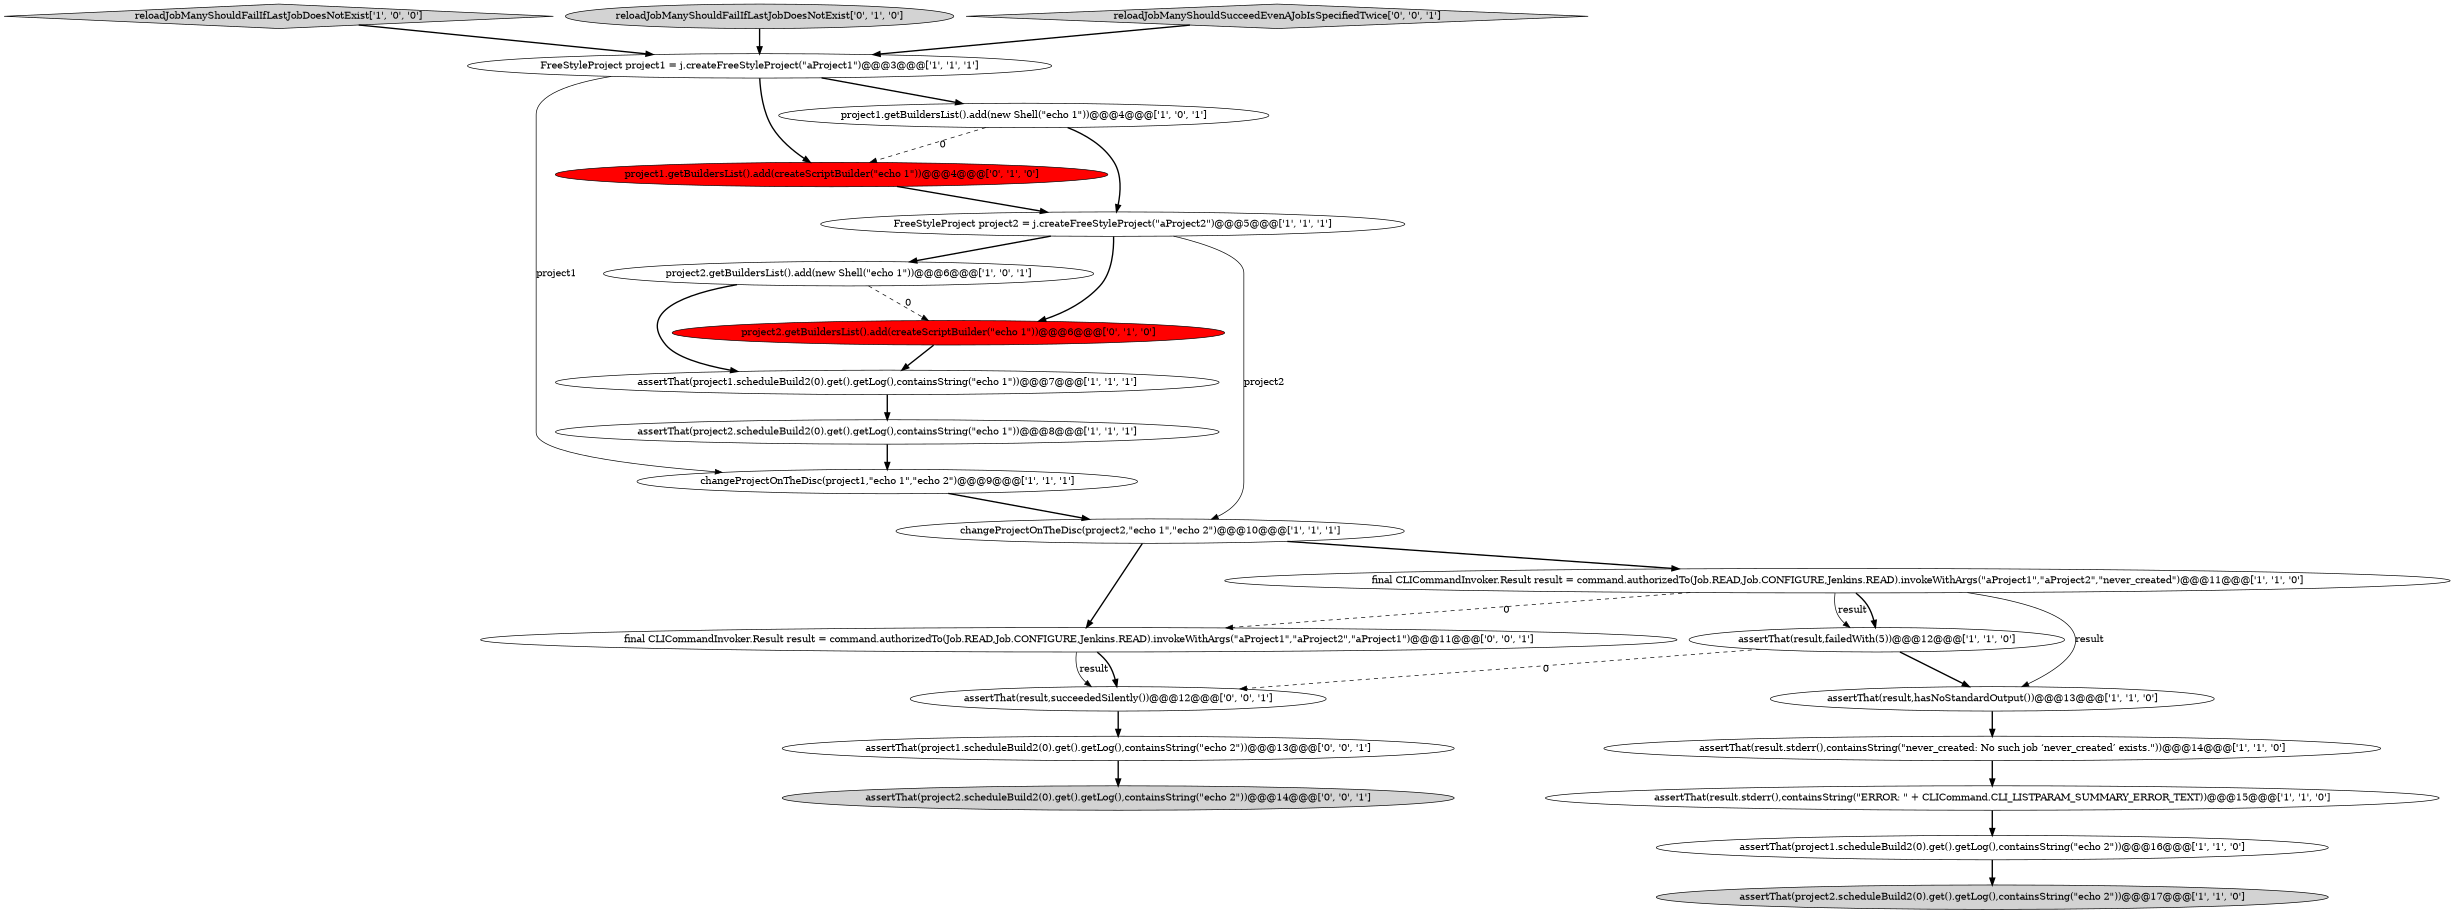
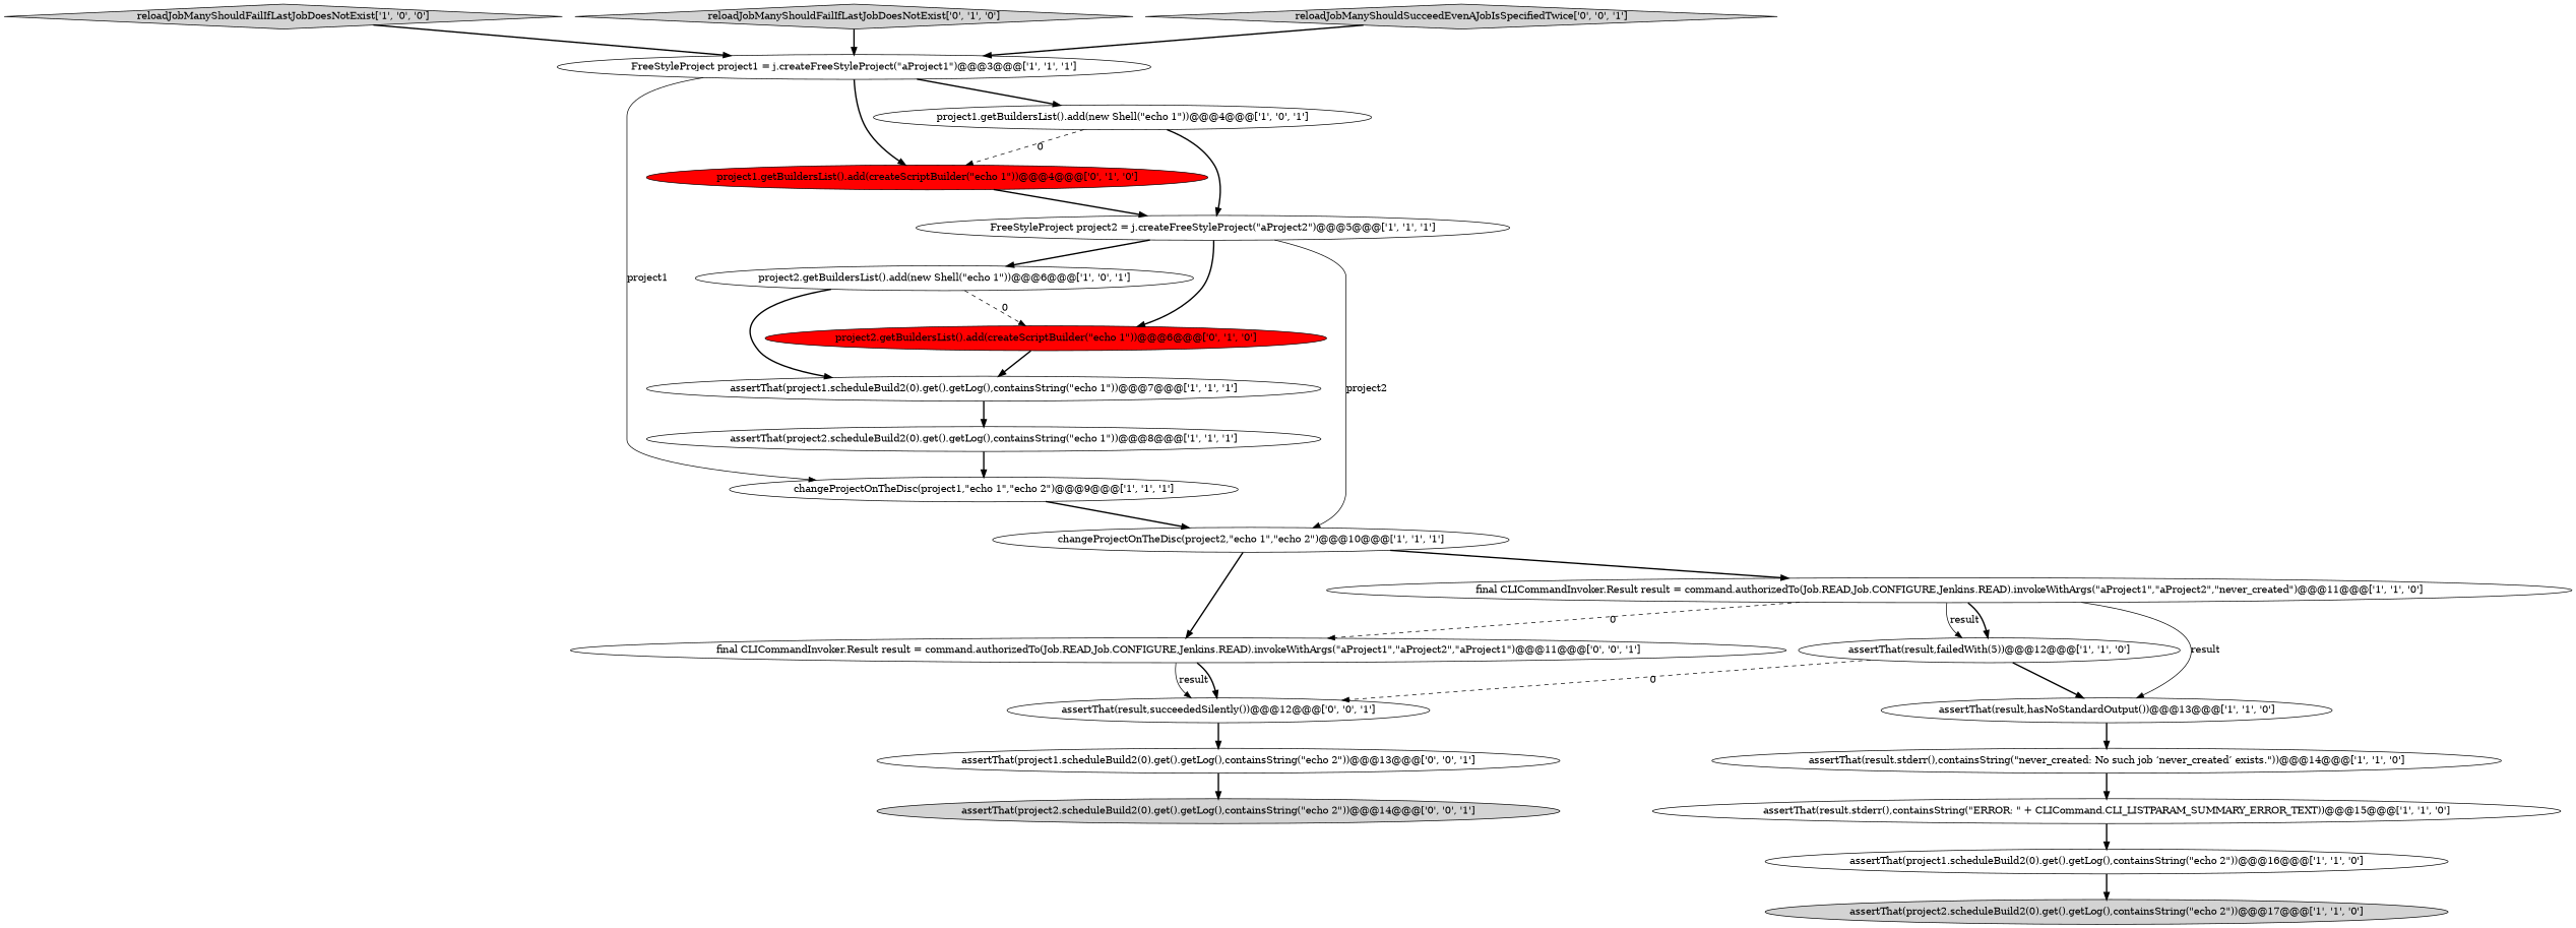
  digraph {
    node [fillcolor=white shape=ellipse style=filled]
    edge [style=bold]
    n1 [label="final CLICommandInvoker.Result result = command.authorizedTo(Job.READ,Job.CONFIGURE,Jenkins.READ).invokeWithArgs(\"aProject1\",\"aProject2\",\"aProject1\")@@@11@@@['0', '0', '1']"]
    n2 [label="assertThat(result,succeededSilently())@@@12@@@['0', '0', '1']"]
    n3 [fillcolor=lightgray label="assertThat(project2.scheduleBuild2(0).get().getLog(),containsString(\"echo 2\"))@@@14@@@['0', '0', '1']"]
    n4 [label="project2.getBuildersList().add(new Shell(\"echo 1\"))@@@6@@@['1', '0', '1']"]
    n5 [fillcolor=red label="project2.getBuildersList().add(createScriptBuilder(\"echo 1\"))@@@6@@@['0', '1', '0']"]
    n6 [label="assertThat(project1.scheduleBuild2(0).get().getLog(),containsString(\"echo 1\"))@@@7@@@['1', '1', '1']"]
    n7 [label="changeProjectOnTheDisc(project1,\"echo 1\",\"echo 2\")@@@9@@@['1', '1', '1']"]
    n8 [label="changeProjectOnTheDisc(project2,\"echo 1\",\"echo 2\")@@@10@@@['1', '1', '1']"]
    n9 [fillcolor=lightgray label="reloadJobManyShouldFailIfLastJobDoesNotExist['1', '0', '0']" shape=diamond]
    n10 [label="FreeStyleProject project1 = j.createFreeStyleProject(\"aProject1\")@@@3@@@['1', '1', '1']"]
    n11 [label="FreeStyleProject project2 = j.createFreeStyleProject(\"aProject2\")@@@5@@@['1', '1', '1']"]
    n12 [label="assertThat(project1.scheduleBuild2(0).get().getLog(),containsString(\"echo 2\"))@@@13@@@['0', '0', '1']"]
    n13 [label="assertThat(result,failedWith(5))@@@12@@@['1', '1', '0']"]
    n14 [label="assertThat(result,hasNoStandardOutput())@@@13@@@['1', '1', '0']"]
    n15 [label="assertThat(project1.scheduleBuild2(0).get().getLog(),containsString(\"echo 2\"))@@@16@@@['1', '1', '0']"]
    n16 [fillcolor=lightgray label="assertThat(project2.scheduleBuild2(0).get().getLog(),containsString(\"echo 2\"))@@@17@@@['1', '1', '0']"]
    n17 [label="final CLICommandInvoker.Result result = command.authorizedTo(Job.READ,Job.CONFIGURE,Jenkins.READ).invokeWithArgs(\"aProject1\",\"aProject2\",\"never_created\")@@@11@@@['1', '1', '0']"]
    n18 [fillcolor=red label="project1.getBuildersList().add(createScriptBuilder(\"echo 1\"))@@@4@@@['0', '1', '0']"]
    n19 [label="project1.getBuildersList().add(new Shell(\"echo 1\"))@@@4@@@['1', '0', '1']"]
    n20 [label="assertThat(project2.scheduleBuild2(0).get().getLog(),containsString(\"echo 1\"))@@@8@@@['1', '1', '1']"]
    n21 [label="assertThat(result.stderr(),containsString(\"ERROR: \" + CLICommand.CLI_LISTPARAM_SUMMARY_ERROR_TEXT))@@@15@@@['1', '1', '0']"]
-   n22 [fillcolor=lightgray label="reloadJobManyShouldFailIfLastJobDoesNotExist['0', '1', '0']"]
+   n22 [fillcolor=lightgray label="reloadJobManyShouldFailIfLastJobDoesNotExist['0', '1', '0']" shape=diamond]
    n23 [fillcolor=lightgray label="reloadJobManyShouldSucceedEvenAJobIsSpecifiedTwice['0', '0', '1']" shape=diamond]
    n24 [label="assertThat(result.stderr(),containsString(\"never_created: No such job ‘never_created’ exists.\"))@@@14@@@['1', '1', '0']"]
    n1 -> n2 [label=result style=solid]
    n1 -> n2
    n2 -> n12
    n4 -> n5 [label=0 style=dashed]
    n4 -> n6
    n5 -> n6
    n6 -> n20
    n7 -> n8
    n8 -> n1
    n8 -> n17
    n9 -> n10
    n10 -> n7 [label=project1 style=solid]
    n10 -> n18
    n10 -> n19
    n11 -> n4
    n11 -> n5
    n11 -> n8 [label=project2 style=solid]
    n12 -> n3
    n13 -> n2 [label=0 style=dashed]
    n13 -> n14
    n14 -> n24
    n15 -> n16
    n17 -> n1 [label=0 style=dashed]
    n17 -> n13 [label=result style=solid]
    n17 -> n13
    n17 -> n14 [label=result style=solid]
    n18 -> n11
    n19 -> n11
    n19 -> n18 [label=0 style=dashed]
    n20 -> n7
    n21 -> n15
    n22 -> n10
    n23 -> n10
    n24 -> n21
  }
